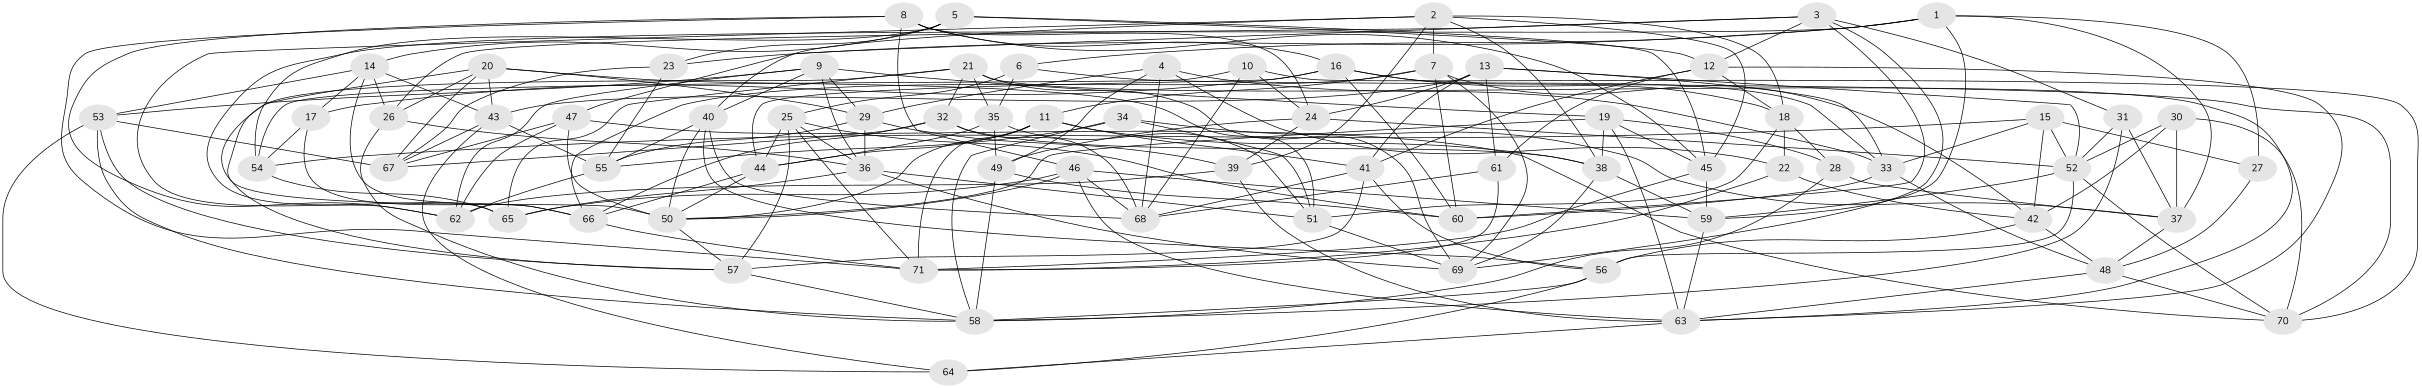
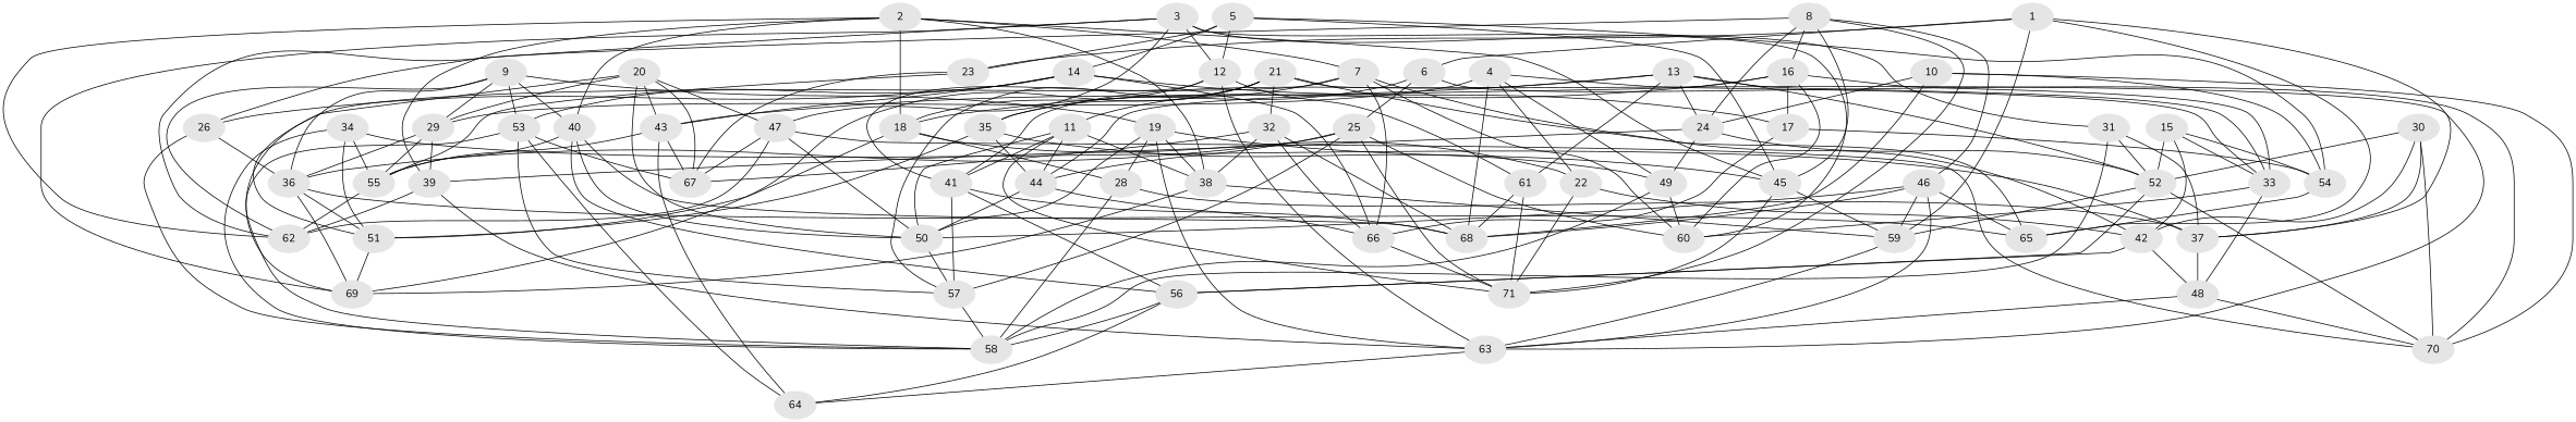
  graph {
    fontname=Nunito
    node [color=gray90 fontname=Nunito style=filled]
    edge [fontname=Nunito weight=1.0]
    1
    6
    23
-   27
    37
    59
    65
    25
    35
    70
    67
    55
    48
    63
    2
    7
    18
    38
    39
    45
    62
    40
    60
    69
    11
    42
    66
    22
    28
    51
    71
    3
    12
    26
    31
    47
    41
    61
    36
    58
    52
    50
    4
    29
    33
    49
    68
    5
    14
    54
    53
    43
    17
    56
    44
    57
    8
    16
    24
    46
    9
    19
    64
    10
    13
    15
    20
    21
    32
    30
    34
    1 -- 6
    1 -- 23
-   1 -- 27
    1 -- 37
    1 -- 59
    1 -- 65
    6 -- 25
    6 -- 35
    6 -- 70
    23 -- 67
    23 -- 55
-   27 -- 48
    37 -- 48
    59 -- 63
    25 -- 60
    25 -- 71
    25 -- 36
    25 -- 44
    25 -- 57
    35 -- 51
    35 -- 49
    35 -- 44
    55 -- 62
    48 -- 70
    48 -- 63
    63 -- 64
    2 -- 7
    2 -- 18
    2 -- 38
    2 -- 39
    2 -- 45
    2 -- 62
    2 -- 40
    7 -- 60
    7 -- 69
    7 -- 11
    7 -- 42
    7 -- 66
    18 -- 22
    18 -- 28
    18 -- 51
    38 -- 59
    38 -- 69
    39 -- 63
    39 -- 62
    45 -- 59
    45 -- 71
    40 -- 55
    40 -- 50
    40 -- 68
    40 -- 56
    11 -- 38
    11 -- 71
    11 -- 41
    11 -- 50
    11 -- 44
    42 -- 48
    42 -- 56
    66 -- 71
    22 -- 42
    22 -- 71
    28 -- 37
    28 -- 58
    51 -- 69
    3 -- 60
    3 -- 69
    3 -- 12
    3 -- 26
    3 -- 31
    3 -- 47
    12 -- 63
    12 -- 18
    12 -- 41
    12 -- 61
    26 -- 36
    26 -- 58
    31 -- 37
    31 -- 58
    31 -- 52
    47 -- 70
    47 -- 67
    47 -- 62
    47 -- 50
    41 -- 68
    41 -- 56
    41 -- 57
    61 -- 71 [weight=2.0]
    61 -- 68
    36 -- 65
    36 -- 69
    36 -- 51
    52 -- 59
    52 -- 70
    52 -- 56
    50 -- 57
    4 -- 22
    4 -- 29
    4 -- 33
    4 -- 49
    4 -- 68 [weight=2.0]
    29 -- 55
    29 -- 39
    29 -- 36
    33 -- 48
    33 -- 60
    49 -- 60
    49 -- 58
    5 -- 23
    5 -- 45
    5 -- 12
    5 -- 14
    5 -- 54
    14 -- 66
    14 -- 26
    14 -- 53
    14 -- 43
    14 -- 17
    54 -- 65 [weight=2.0]
    53 -- 67
    53 -- 58
    53 -- 57
    53 -- 64
    43 -- 67
    43 -- 55
    43 -- 64
    17 -- 66
    17 -- 54
    56 -- 58
    56 -- 64
    44 -- 66
    44 -- 50
    57 -- 58
    8 -- 45
    8 -- 62
    8 -- 71
    8 -- 16
    8 -- 24
    8 -- 46
    16 -- 18
    16 -- 60
    16 -- 33
    16 -- 17
    16 -- 44
    24 -- 39
    24 -- 52
    24 -- 49
    46 -- 59
    46 -- 65
    46 -- 63
    46 -- 50
    46 -- 68
    9 -- 62
    9 -- 40
    9 -- 36
    9 -- 29
    9 -- 53
    9 -- 19
    19 -- 63
    19 -- 38
    19 -- 45
    19 -- 28
    19 -- 50
    10 -- 70
    10 -- 68
    10 -- 54
    10 -- 24
    13 -- 41
    13 -- 61
    13 -- 52
    13 -- 33
    13 -- 43
    13 -- 24
-   15 -- 27 [weight=2.0]
    15 -- 42
    15 -- 52
    15 -- 33
    15 -- 54
    20 -- 67
    20 -- 51
-   20 -- 26
+   20 -- 47
    20 -- 50
    20 -- 29
    20 -- 43
    21 -- 65
    21 -- 35
    21 -- 63
    21 -- 69
    21 -- 57
    21 -- 32
    32 -- 67
    32 -- 38
    32 -- 66
    32 -- 68
    30 -- 37
    30 -- 70
    30 -- 42
    30 -- 52
    34 -- 37
    34 -- 55
    34 -- 51
    34 -- 58
  }
